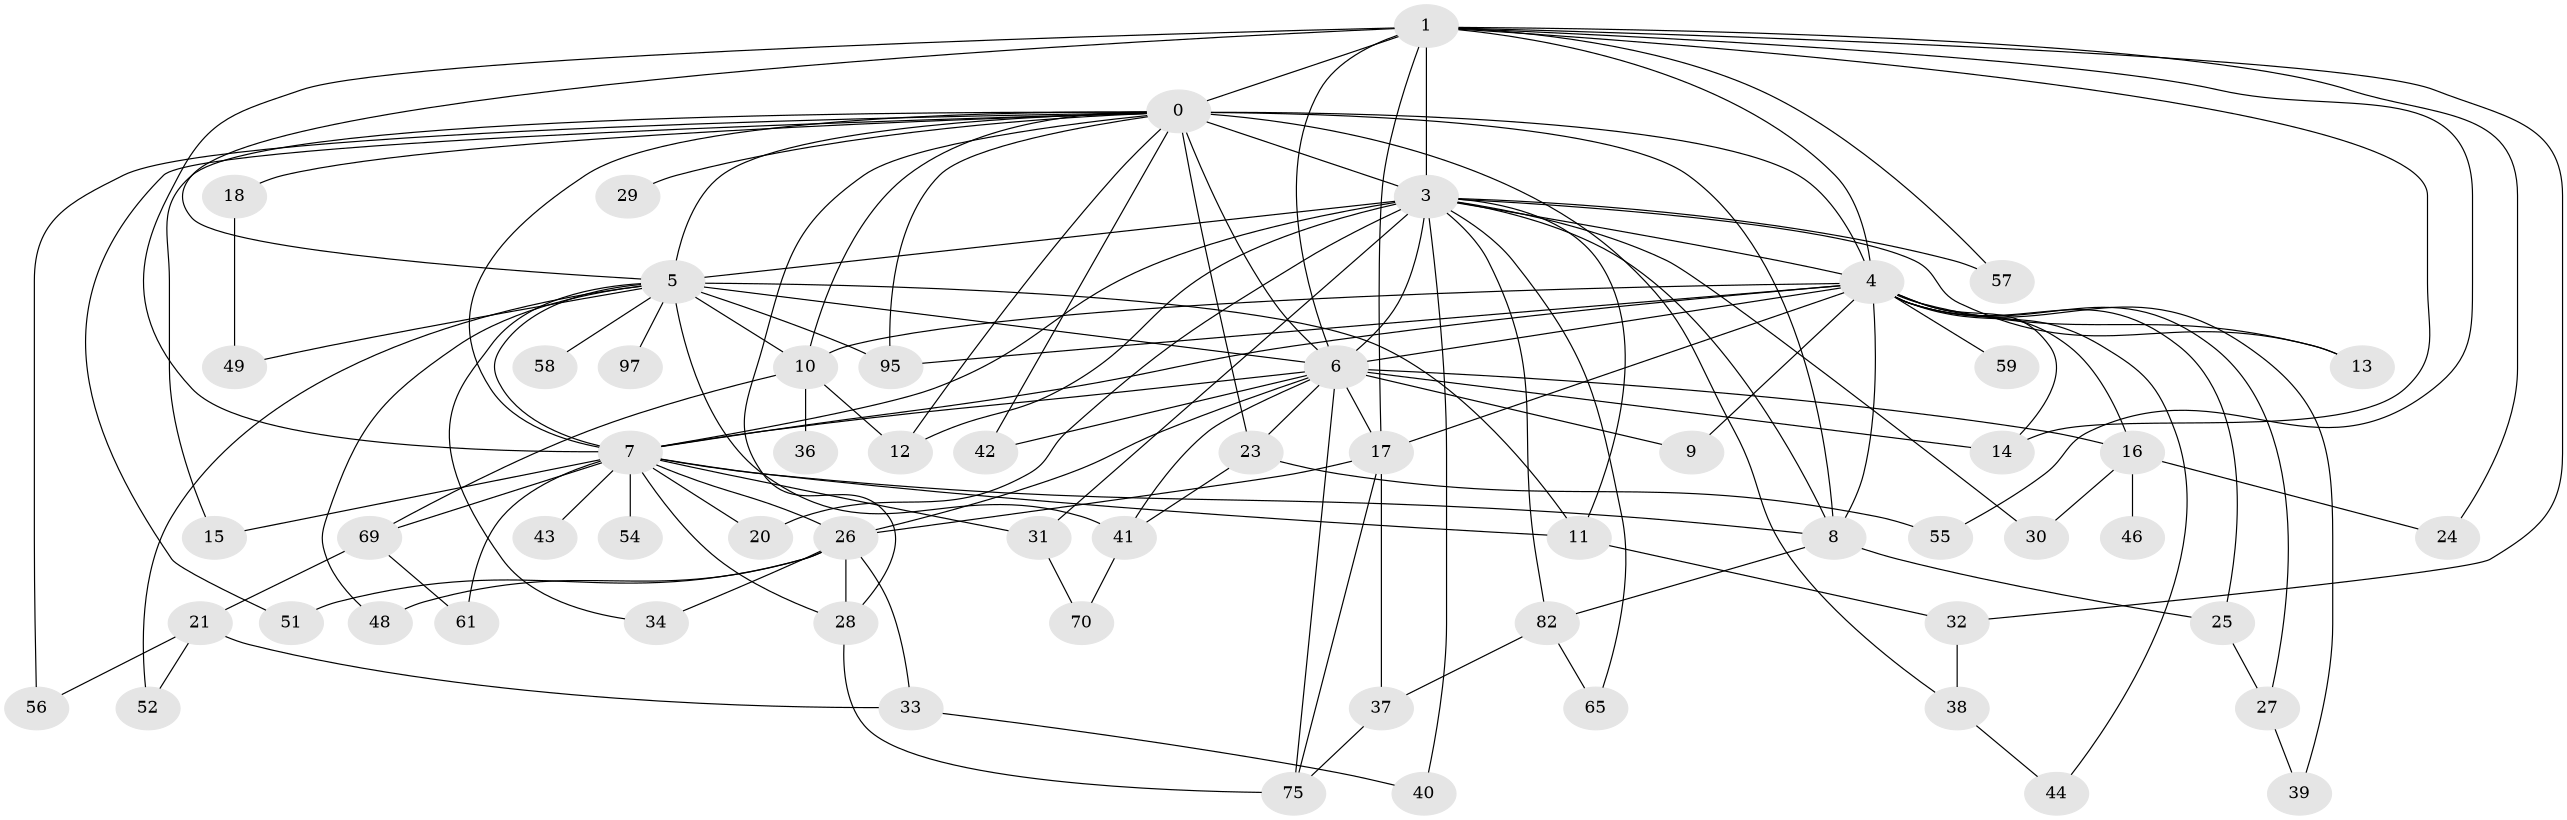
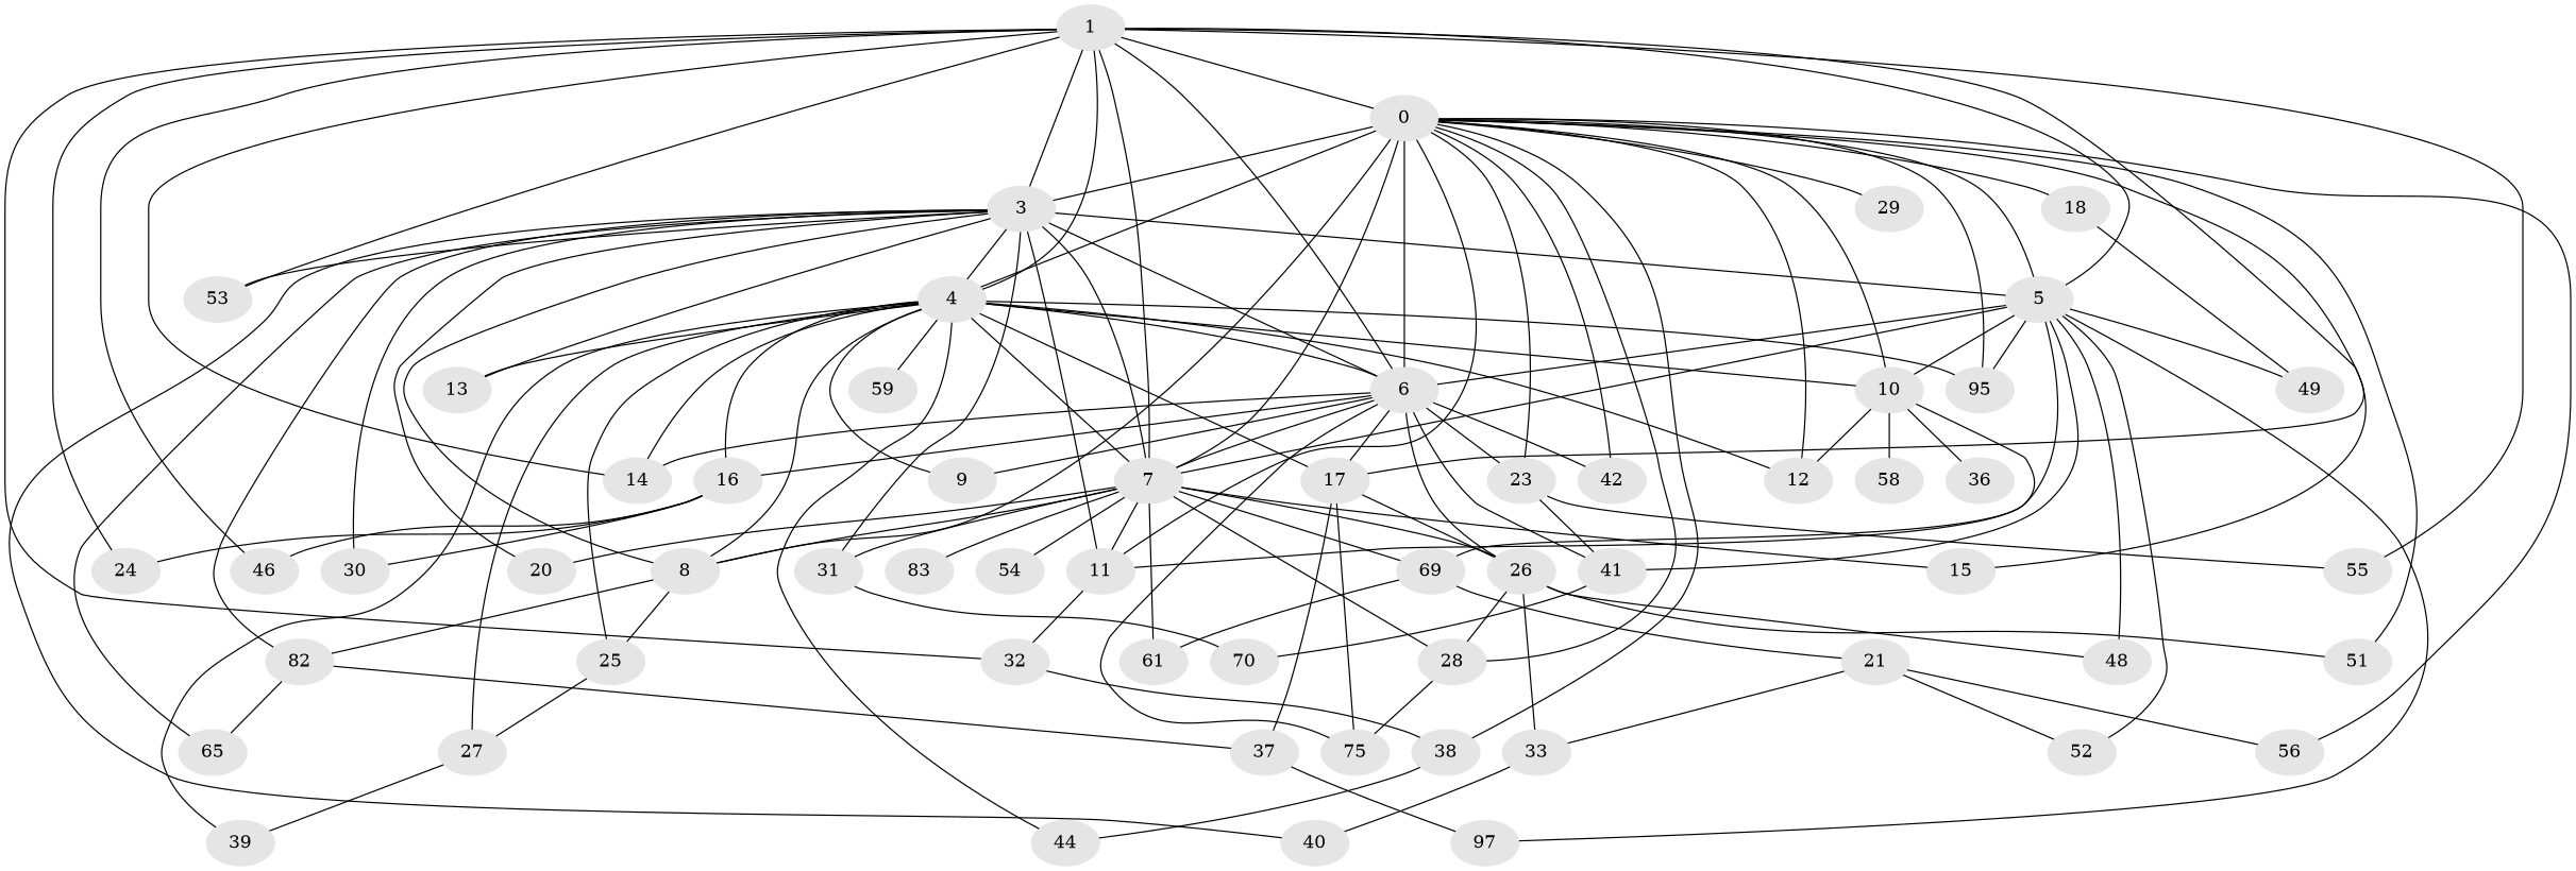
  graph {
    node [color=gray90 style=filled]
    edge [weight=1.0]
    n1 [label=0]
    1
    3
    4
    5
    6
    7
    14
    17
    24
    32
    46
-   53 [label=57]
+   53
    55
    8
    10
    11
    12
    15
    18
    23
    28
    29
    n24 [label=95]
    38
    42
    51
    56
    13
    20
    n31 [label=82]
    30
    31
    40
    n35 [label=65]
    9
    16
    25
    27
    39
    44
    59
-   34
    41
    n45 [label=97]
    48
    49
    52
    26
    n50 [label=75]
    n51 [label=69]
-   43
+   43 [label=83]
    54
    61
    37
    36
    58
    21
    33
    n60 [label=70]
    n1 -- 3 [weight=4.0]
    n1 -- 4 [weight=4.0]
    n1 -- 5 [weight=2.0]
    n1 -- 6 [weight=3.0]
    n1 -- 7 [weight=2.0]
    n1 -- 8
    n1 -- 10 [weight=2.0]
+   n1 -- 11
    n1 -- 12
    n1 -- 15
    n1 -- 18
    n1 -- 23
    n1 -- 28
    n1 -- 29
    n1 -- n24
    n1 -- 38
    n1 -- 42
    n1 -- 51
    n1 -- 56
    1 -- n1 [weight=3.0]
    1 -- 3 [weight=2.0]
    1 -- 4 [weight=2.0]
    1 -- 5
    1 -- 6
    1 -- 7
    1 -- 14
    1 -- 17
    1 -- 24
    1 -- 32
+   1 -- 46
    1 -- 53
    1 -- 55
    3 -- 4 [weight=4.0]
    3 -- 5 [weight=2.0]
    3 -- 6 [weight=2.0]
    3 -- 7 [weight=2.0]
    3 -- 53
    3 -- 8
    3 -- 11
    3 -- 13
    3 -- 20
    3 -- n31
    3 -- 30
    3 -- 31
    3 -- 40
    3 -- n35
    4 -- 6 [weight=2.0]
    4 -- 7 [weight=3.0]
    4 -- 14
    4 -- 17
    4 -- 8
    4 -- 10
-   3 -- 12
+   4 -- 12
    4 -- n24
    4 -- 13
    4 -- 9
    4 -- 16
    4 -- 25
    4 -- 27
    4 -- 39
    4 -- 44
    4 -- 59 [weight=2.0]
    5 -- 6
    5 -- 7
    5 -- 10
    5 -- 11
    5 -- n24
-   5 -- 34
    5 -- 41 [weight=2.0]
    5 -- n45
    5 -- 48
    5 -- 49
    5 -- 52
    6 -- 7
    6 -- 14
    6 -- 17 [weight=2.0]
    6 -- 23
    6 -- 42
    6 -- 9
    6 -- 16
    6 -- 41
    6 -- 26
    6 -- n50
    7 -- 8
    7 -- 11
    7 -- 15
    7 -- 28
    7 -- 20
    7 -- 31
    7 -- 26
    7 -- n51
    7 -- 43
    7 -- 54
    7 -- 61
    17 -- 26
    17 -- n50
    17 -- 37
    32 -- 38
    8 -- n31
    8 -- 25
    10 -- 12
    10 -- n51
    10 -- 36
-   5 -- 58
+   10 -- 58
    11 -- 32
    18 -- 49
    23 -- 55
    23 -- 41
    28 -- n50
    38 -- 44
    n31 -- n35
    n31 -- 37
    31 -- n60
    16 -- 24
    16 -- 46
    16 -- 30
    25 -- 27
    27 -- 39
    41 -- n60
    26 -- 28
    26 -- 51
-   26 -- 34
    26 -- 48
    26 -- 33
    n51 -- 61
    n51 -- 21
-   37 -- n50
+   37 -- n45
    21 -- 56
    21 -- 52
    21 -- 33
    33 -- 40
  }
